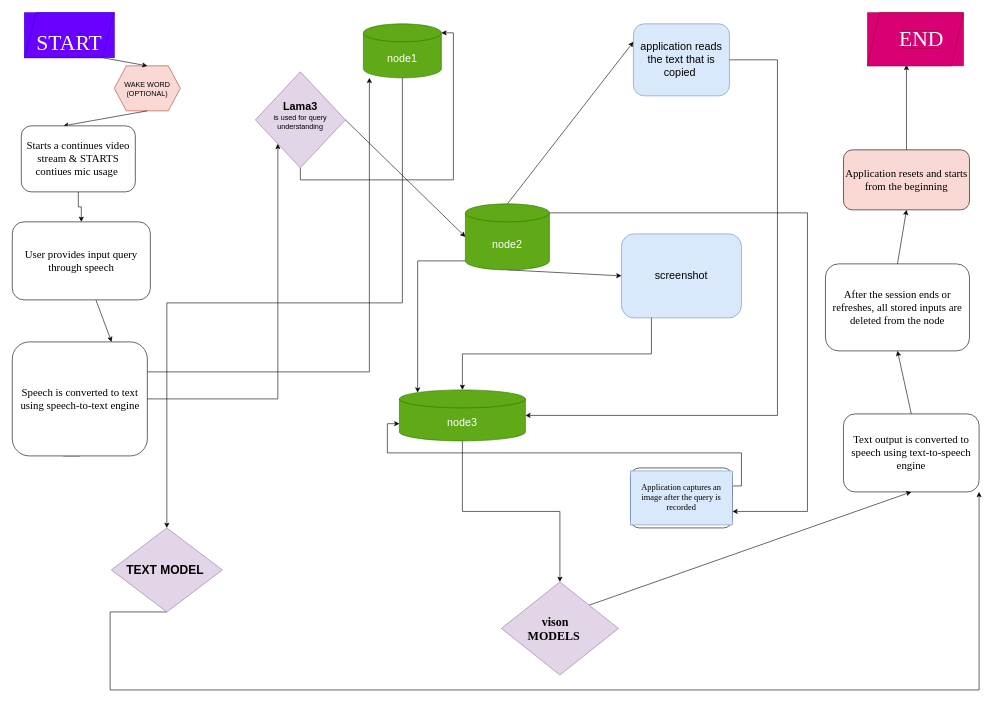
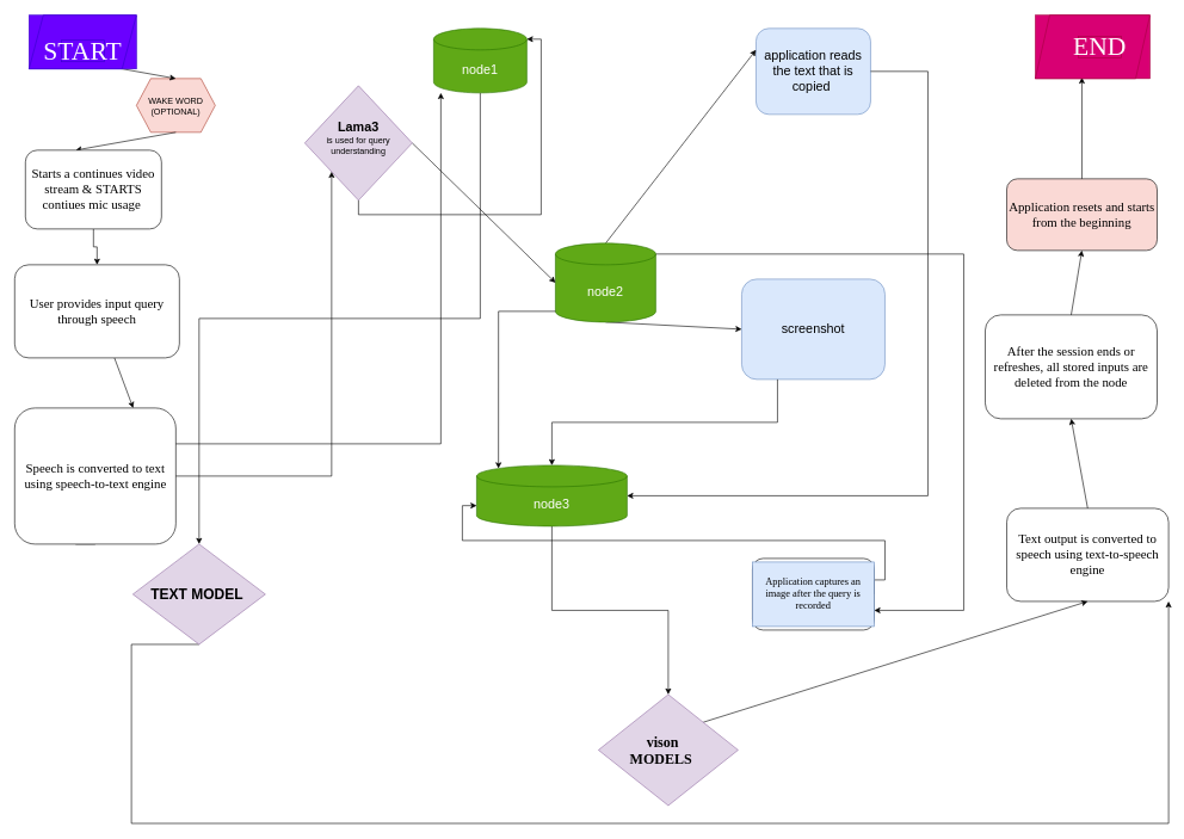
  <mxCell id="0" />
  <mxCell id="1" parent="0" />
  <mxCell id="2" style="edgeStyle=orthogonalEdgeStyle;rounded=0;orthogonalLoop=1;jettySize=auto;html=1;exitX=0.5;exitY=1;exitDx=0;exitDy=0;" edge="1" parent="1" source="48" target="45"><mxGeometry relative="1" as="geometry" /></mxCell>
  <mxCell id="3" value="" style="endArrow=classic;html=1;rounded=0;entryX=0.75;entryY=0;entryDx=0;entryDy=0;" edge="1" parent="1" source="45" target="52"><mxGeometry width="50" height="50" relative="1" as="geometry"><mxPoint x="355" y="409" as="sourcePoint" /><mxPoint x="405" y="359" as="targetPoint" /></mxGeometry></mxCell>
- <mxCell id="4" value="&lt;font face=&quot;Georgia&quot; style=&quot;font-size: 18px;&quot;&gt;Text output is converted to speech using text-to-speech engine&lt;/font&gt;" style="rounded=1;whiteSpace=wrap;html=1;" vertex="1" parent="1"><mxGeometry x="1405" y="689" width="226" height="130" as="geometry" /></mxCell>
+ <mxCell id="4" value="&lt;font face=&quot;Georgia&quot; style=&quot;font-size: 18px;&quot;&gt;Text output is converted to speech using text-to-speech engine&lt;/font&gt;" style="rounded=1;whiteSpace=wrap;html=1;" vertex="1" parent="1"><mxGeometry x="1405" y="709" width="226" height="130" as="geometry" /></mxCell>
  <mxCell id="5" value="&lt;font face=&quot;Georgia&quot; style=&quot;font-size: 18px;&quot;&gt;After the session ends or refreshes, all stored inputs are deleted from the node&lt;/font&gt;" style="rounded=1;whiteSpace=wrap;html=1;" vertex="1" parent="1"><mxGeometry x="1375" y="439" width="240" height="145" as="geometry" /></mxCell>
  <mxCell id="6" value="" style="endArrow=classic;html=1;rounded=0;exitX=0.5;exitY=0;exitDx=0;exitDy=0;entryX=0.5;entryY=1;entryDx=0;entryDy=0;" edge="1" parent="1" source="4" target="5"><mxGeometry width="50" height="50" relative="1" as="geometry"><mxPoint x="425" y="739" as="sourcePoint" /><mxPoint x="451" y="649" as="targetPoint" /></mxGeometry></mxCell>
  <mxCell id="7" value="&lt;font face=&quot;Georgia&quot; style=&quot;font-size: 18px;&quot;&gt;Application resets and starts from the beginning&lt;/font&gt;" style="rounded=1;whiteSpace=wrap;html=1;fillColor=#fad9d5;" vertex="1" parent="1"><mxGeometry x="1405" y="249" width="210" height="100" as="geometry" /></mxCell>
  <mxCell id="8" value="" style="endArrow=classic;html=1;rounded=0;exitX=0.5;exitY=0;exitDx=0;exitDy=0;entryX=0.5;entryY=1;entryDx=0;entryDy=0;" edge="1" parent="1" source="5" target="7"><mxGeometry width="50" height="50" relative="1" as="geometry"><mxPoint x="462" y="769" as="sourcePoint" /><mxPoint x="461" y="659" as="targetPoint" /></mxGeometry></mxCell>
  <mxCell id="9" value="" style="endArrow=classic;html=1;rounded=0;entryX=0.406;entryY=0.983;entryDx=0;entryDy=0;entryPerimeter=0;exitX=0.5;exitY=0;exitDx=0;exitDy=0;" edge="1" parent="1" source="7" target="34"><mxGeometry width="50" height="50" relative="1" as="geometry"><mxPoint x="435" y="169" as="sourcePoint" /><mxPoint x="485" y="119" as="targetPoint" /></mxGeometry></mxCell>
  <mxCell id="10" style="edgeStyle=orthogonalEdgeStyle;rounded=0;orthogonalLoop=1;jettySize=auto;html=1;exitX=0.5;exitY=1;exitDx=0;exitDy=0;" edge="1" parent="1" source="52" target="28"><mxGeometry relative="1" as="geometry"><Array as="points"><mxPoint x="105" y="619" /><mxPoint x="615" y="619" /></Array></mxGeometry></mxCell>
  <mxCell id="11" style="edgeStyle=orthogonalEdgeStyle;rounded=0;orthogonalLoop=1;jettySize=auto;html=1;exitX=1;exitY=0.5;exitDx=0;exitDy=0;entryX=0;entryY=1;entryDx=0;entryDy=0;" edge="1" parent="1" source="52" target="29"><mxGeometry relative="1" as="geometry" /></mxCell>
  <mxCell id="12" value="WAKE WORD&lt;br&gt;(OPTIONAL)" style="shape=hexagon;perimeter=hexagonPerimeter2;whiteSpace=wrap;html=1;fixedSize=1;fillColor=#fad9d5;strokeColor=#ae4132;" vertex="1" parent="1"><mxGeometry x="190" y="109" width="110" height="75" as="geometry" /></mxCell>
  <mxCell id="13" value="" style="endArrow=classic;html=1;rounded=0;entryX=0.5;entryY=0;entryDx=0;entryDy=0;exitX=0.5;exitY=1;exitDx=0;exitDy=0;" edge="1" parent="1" source="43" target="12"><mxGeometry width="50" height="50" relative="1" as="geometry"><mxPoint x="355" y="389" as="sourcePoint" /><mxPoint x="405" y="339" as="targetPoint" /></mxGeometry></mxCell>
  <mxCell id="14" value="" style="endArrow=classic;html=1;rounded=0;exitX=0.5;exitY=1;exitDx=0;exitDy=0;" edge="1" parent="1" source="12"><mxGeometry width="50" height="50" relative="1" as="geometry"><mxPoint x="355" y="389" as="sourcePoint" /><mxPoint x="105" y="209" as="targetPoint" /></mxGeometry></mxCell>
  <mxCell id="15" value="&lt;font style=&quot;font-size: 18px;&quot;&gt;screenshot&lt;/font&gt;" style="rounded=1;whiteSpace=wrap;html=1;fillColor=#dae8fc;strokeColor=#6c8ebf;" vertex="1" parent="1"><mxGeometry x="1035" y="389" width="200" height="140" as="geometry" /></mxCell>
  <mxCell id="16" value="&lt;font style=&quot;font-size: 18px;&quot;&gt;application reads the text that is copied&amp;nbsp;&lt;/font&gt;" style="rounded=1;whiteSpace=wrap;html=1;fillColor=#dae8fc;strokeColor=#6c8ebf;" vertex="1" parent="1"><mxGeometry x="1055" y="39" width="160" height="120" as="geometry" /></mxCell>
  <mxCell id="17" value="" style="endArrow=classic;html=1;rounded=0;exitX=0.5;exitY=0;exitDx=0;exitDy=0;entryX=0;entryY=0.25;entryDx=0;entryDy=0;exitPerimeter=0;" edge="1" parent="1" source="21" target="16"><mxGeometry width="50" height="50" relative="1" as="geometry"><mxPoint x="885" y="129" as="sourcePoint" /><mxPoint x="935" y="79" as="targetPoint" /></mxGeometry></mxCell>
  <mxCell id="18" value="" style="endArrow=classic;html=1;rounded=0;exitX=0.5;exitY=1;exitDx=0;exitDy=0;entryX=0;entryY=0.5;entryDx=0;entryDy=0;exitPerimeter=0;" edge="1" parent="1" source="21" target="15"><mxGeometry width="50" height="50" relative="1" as="geometry"><mxPoint x="885" y="199" as="sourcePoint" /><mxPoint x="935" y="149" as="targetPoint" /></mxGeometry></mxCell>
  <mxCell id="19" value="" style="endArrow=classic;html=1;rounded=0;exitX=1;exitY=0;exitDx=0;exitDy=0;entryX=0.5;entryY=1;entryDx=0;entryDy=0;" edge="1" parent="1" source="54" target="4"><mxGeometry width="50" height="50" relative="1" as="geometry"><mxPoint x="1025" y="1044" as="sourcePoint" /><mxPoint x="385" y="969" as="targetPoint" /></mxGeometry></mxCell>
  <mxCell id="20" style="edgeStyle=orthogonalEdgeStyle;rounded=0;orthogonalLoop=1;jettySize=auto;html=1;exitX=1;exitY=0;exitDx=0;exitDy=15;exitPerimeter=0;entryX=1;entryY=0.75;entryDx=0;entryDy=0;" edge="1" parent="1" source="21" target="40"><mxGeometry relative="1" as="geometry"><Array as="points"><mxPoint x="1345" y="354" /><mxPoint x="1345" y="852" /></Array></mxGeometry></mxCell>
  <mxCell id="21" value="&lt;font style=&quot;font-size: 18px;&quot;&gt;node2&lt;/font&gt;" style="shape=cylinder3;whiteSpace=wrap;html=1;boundedLbl=1;backgroundOutline=1;size=15;fillColor=#60a917;fontColor=#ffffff;strokeColor=#2D7600;" vertex="1" parent="1"><mxGeometry x="775" y="339" width="140" height="110" as="geometry" /></mxCell>
  <mxCell id="22" value="" style="endArrow=classic;html=1;rounded=0;exitX=1;exitY=0.5;exitDx=0;exitDy=0;entryX=0;entryY=0.5;entryDx=0;entryDy=0;entryPerimeter=0;" edge="1" parent="1" source="29" target="21"><mxGeometry width="50" height="50" relative="1" as="geometry"><mxPoint x="875" y="199" as="sourcePoint" /><mxPoint x="935" y="149" as="targetPoint" /></mxGeometry></mxCell>
  <mxCell id="23" style="edgeStyle=orthogonalEdgeStyle;rounded=0;orthogonalLoop=1;jettySize=auto;html=1;exitX=0.5;exitY=1;exitDx=0;exitDy=0;exitPerimeter=0;" edge="1" parent="1" source="25" target="54"><mxGeometry relative="1" as="geometry" /></mxCell>
  <mxCell id="24" style="edgeStyle=orthogonalEdgeStyle;rounded=0;orthogonalLoop=1;jettySize=auto;html=1;exitX=1;exitY=0.5;exitDx=0;exitDy=0;entryX=1;entryY=0.5;entryDx=0;entryDy=0;entryPerimeter=0;" edge="1" parent="1" source="16" target="25"><mxGeometry relative="1" as="geometry"><Array as="points"><mxPoint x="1295" y="99" /><mxPoint x="1295" y="692" /></Array></mxGeometry></mxCell>
  <mxCell id="25" value="&lt;font style=&quot;font-size: 18px;&quot;&gt;node3&lt;/font&gt;" style="shape=cylinder3;whiteSpace=wrap;html=1;boundedLbl=1;backgroundOutline=1;size=15;fillColor=#60a917;fontColor=#ffffff;strokeColor=#2D7600;" vertex="1" parent="1"><mxGeometry x="665" y="649" width="210" height="85" as="geometry" /></mxCell>
  <mxCell id="26" style="edgeStyle=orthogonalEdgeStyle;rounded=0;orthogonalLoop=1;jettySize=auto;html=1;exitX=1;exitY=0.5;exitDx=0;exitDy=0;entryX=0;entryY=0;entryDx=0;entryDy=56.25;entryPerimeter=0;" edge="1" parent="1" source="40" target="25"><mxGeometry relative="1" as="geometry"><Array as="points"><mxPoint x="1235" y="809" /><mxPoint x="1235" y="754" /><mxPoint x="645" y="754" /><mxPoint x="645" y="705" /></Array></mxGeometry></mxCell>
  <mxCell id="27" style="edgeStyle=orthogonalEdgeStyle;rounded=0;orthogonalLoop=1;jettySize=auto;html=1;exitX=0.5;exitY=1;exitDx=0;exitDy=0;exitPerimeter=0;entryX=0.5;entryY=0;entryDx=0;entryDy=0;" edge="1" parent="1" source="28" target="32"><mxGeometry relative="1" as="geometry" /></mxCell>
  <mxCell id="28" value="&lt;font style=&quot;font-size: 18px;&quot;&gt;node1&lt;/font&gt;" style="shape=cylinder3;whiteSpace=wrap;html=1;boundedLbl=1;backgroundOutline=1;size=15;fillColor=#60a917;fontColor=#ffffff;strokeColor=#2D7600;" vertex="1" parent="1"><mxGeometry x="605" y="39" width="130" height="90" as="geometry" /></mxCell>
  <mxCell id="29" value="&lt;div&gt;&lt;b&gt;&lt;font style=&quot;font-size: 18px;&quot;&gt;Lama3 &lt;/font&gt;&lt;/b&gt;&lt;br&gt;is used for query understanding&lt;/div&gt;&lt;div&gt;&lt;br&gt;&lt;/div&gt;" style="rhombus;whiteSpace=wrap;html=1;fillColor=#e1d5e7;strokeColor=#9673a6;" vertex="1" parent="1"><mxGeometry x="425" y="119" width="150" height="160" as="geometry" /></mxCell>
  <mxCell id="30" style="edgeStyle=orthogonalEdgeStyle;rounded=0;orthogonalLoop=1;jettySize=auto;html=1;exitX=0.5;exitY=1;exitDx=0;exitDy=0;entryX=1;entryY=0;entryDx=0;entryDy=15;entryPerimeter=0;" edge="1" parent="1" source="29" target="28"><mxGeometry relative="1" as="geometry" /></mxCell>
  <mxCell id="31" style="edgeStyle=orthogonalEdgeStyle;rounded=0;orthogonalLoop=1;jettySize=auto;html=1;exitX=0.5;exitY=1;exitDx=0;exitDy=0;entryX=1;entryY=1;entryDx=0;entryDy=0;" edge="1" parent="1" source="32" target="4"><mxGeometry relative="1" as="geometry"><Array as="points"><mxPoint x="183" y="1149" /><mxPoint x="1631" y="1149" /></Array></mxGeometry></mxCell>
- <mxCell id="32" value="&lt;b&gt;&lt;font style=&quot;font-size: 20px;&quot;&gt;TEXT MODEL&amp;nbsp;&lt;/font&gt;&lt;/b&gt;" style="rhombus;whiteSpace=wrap;html=1;fillColor=#e1d5e7;strokeColor=#9673a6;" vertex="1" parent="1"><mxGeometry x="185" y="879" width="185" height="140" as="geometry" /></mxCell>
+ <mxCell id="32" value="&lt;b&gt;&lt;font style=&quot;font-size: 20px;&quot;&gt;TEXT MODEL&amp;nbsp;&lt;/font&gt;&lt;/b&gt;" style="rhombus;whiteSpace=wrap;html=1;fillColor=#e1d5e7;strokeColor=#9673a6;" vertex="1" parent="1"><mxGeometry x="185" y="759" width="185" height="140" as="geometry" /></mxCell>
  <mxCell id="33" value="" style="group;fillColor=#d80073;strokeColor=#A50040;fontColor=#ffffff;" vertex="1" connectable="0" parent="1"><mxGeometry x="1445" y="20.5" width="160" height="88.5" as="geometry" /></mxCell>
  <mxCell id="34" value="" style="shape=parallelogram;perimeter=parallelogramPerimeter;whiteSpace=wrap;html=1;fixedSize=1;fillColor=#d80073;strokeColor=#A50040;fontColor=#ffffff;" vertex="1" parent="33"><mxGeometry width="160" height="88.5" as="geometry" /></mxCell>
  <mxCell id="35" value="&lt;font style=&quot;font-size: 36px;&quot; face=&quot;Georgia&quot;&gt;END&lt;/font&gt;" style="text;html=1;align=center;verticalAlign=middle;whiteSpace=wrap;rounded=0;fillColor=#d80073;strokeColor=#A50040;fontColor=#ffffff;" vertex="1" parent="33"><mxGeometry x="60" y="29.25" width="60" height="30" as="geometry" /></mxCell>
  <mxCell id="36" style="edgeStyle=orthogonalEdgeStyle;rounded=0;orthogonalLoop=1;jettySize=auto;html=1;exitX=0.25;exitY=1;exitDx=0;exitDy=0;entryX=0.5;entryY=0;entryDx=0;entryDy=0;entryPerimeter=0;" edge="1" parent="1" source="15" target="25"><mxGeometry relative="1" as="geometry" /></mxCell>
  <mxCell id="37" style="edgeStyle=orthogonalEdgeStyle;rounded=0;orthogonalLoop=1;jettySize=auto;html=1;exitX=0;exitY=1;exitDx=0;exitDy=-15;exitPerimeter=0;entryX=0.145;entryY=0;entryDx=0;entryDy=4.35;entryPerimeter=0;" edge="1" parent="1" source="21" target="25"><mxGeometry relative="1" as="geometry" /></mxCell>
  <mxCell id="38" value="" style="group" vertex="1" connectable="0" parent="1"><mxGeometry x="1050" y="779" width="170" height="100" as="geometry" /></mxCell>
  <mxCell id="39" value="" style="rounded=1;whiteSpace=wrap;html=1;" vertex="1" parent="38"><mxGeometry width="170" height="100" as="geometry" /></mxCell>
  <mxCell id="40" value="&lt;font face=&quot;Georgia&quot; style=&quot;font-size: 14px;&quot;&gt;Application captures an image after the query is recorded&lt;/font&gt;" style="text;html=1;align=center;verticalAlign=middle;whiteSpace=wrap;rounded=0;fillColor=#dae8fc;strokeColor=#6c8ebf;" vertex="1" parent="38"><mxGeometry y="5" width="170" height="90" as="geometry" /></mxCell>
  <mxCell id="41" value="" style="group;fillColor=#6a00ff;fontColor=#ffffff;strokeColor=#3700CC;" vertex="1" connectable="0" parent="1"><mxGeometry x="40" y="20.5" width="150" height="75" as="geometry" /></mxCell>
  <mxCell id="42" value="" style="shape=parallelogram;perimeter=parallelogramPerimeter;whiteSpace=wrap;html=1;fixedSize=1;fillColor=#6a00ff;fontColor=#ffffff;strokeColor=#3700CC;" vertex="1" parent="41"><mxGeometry width="150" height="75" as="geometry" /></mxCell>
  <mxCell id="43" value="&lt;font style=&quot;font-size: 36px;&quot; face=&quot;Georgia&quot;&gt;START&lt;/font&gt;" style="text;html=1;align=center;verticalAlign=middle;whiteSpace=wrap;rounded=0;fillColor=#6a00ff;fontColor=#ffffff;strokeColor=#3700CC;" vertex="1" parent="41"><mxGeometry x="45" y="35" width="60" height="30" as="geometry" /></mxCell>
  <mxCell id="44" value="" style="group" vertex="1" connectable="0" parent="1"><mxGeometry x="20" y="369" width="230" height="130" as="geometry" /></mxCell>
  <mxCell id="45" value="" style="rounded=1;whiteSpace=wrap;html=1;" vertex="1" parent="44"><mxGeometry width="230" height="130" as="geometry" /></mxCell>
  <mxCell id="46" value="&lt;font face=&quot;Georgia&quot; style=&quot;font-size: 18px;&quot;&gt;User provides input query through speech&lt;/font&gt;" style="text;html=1;align=center;verticalAlign=middle;whiteSpace=wrap;rounded=0;container=1;" vertex="1" parent="44"><mxGeometry x="8.214" y="11.818" width="213.571" height="106.364" as="geometry" /></mxCell>
  <mxCell id="47" value="" style="group" vertex="1" connectable="0" parent="1"><mxGeometry x="35" y="209" width="190" height="110" as="geometry" /></mxCell>
  <mxCell id="48" value="" style="rounded=1;whiteSpace=wrap;html=1;" vertex="1" parent="47"><mxGeometry width="190.0" height="110" as="geometry" /></mxCell>
  <mxCell id="49" value="&lt;font style=&quot;font-size: 18px;&quot; face=&quot;Georgia&quot;&gt;Starts a continues video stream &amp;amp; STARTS contiues mic usage&amp;nbsp;&lt;/font&gt;" style="text;html=1;align=center;verticalAlign=middle;whiteSpace=wrap;rounded=0;" vertex="1" parent="47"><mxGeometry width="190.0" height="110" as="geometry" /></mxCell>
  <mxCell id="50" value="" style="group" vertex="1" connectable="0" parent="1"><mxGeometry x="20" y="569" width="225" height="190" as="geometry" /></mxCell>
  <mxCell id="51" value="" style="rounded=1;whiteSpace=wrap;html=1;" vertex="1" parent="50"><mxGeometry width="225" height="190" as="geometry" /></mxCell>
  <mxCell id="52" value="&lt;font face=&quot;Georgia&quot; style=&quot;font-size: 18px;&quot;&gt;Speech is converted to text using speech-to-text engine&lt;/font&gt;" style="text;html=1;align=center;verticalAlign=middle;whiteSpace=wrap;rounded=0;" vertex="1" parent="50"><mxGeometry x="6.618" width="211.765" height="190" as="geometry" /></mxCell>
  <mxCell id="53" value="" style="group" vertex="1" connectable="0" parent="1"><mxGeometry x="835" y="969" width="195" height="155" as="geometry" /></mxCell>
  <mxCell id="54" value="" style="rhombus;whiteSpace=wrap;html=1;fillColor=#e1d5e7;strokeColor=#9673a6;" vertex="1" parent="53"><mxGeometry width="195" height="155" as="geometry" /></mxCell>
  <mxCell id="55" value="&lt;font style=&quot;font-size: 20px;&quot; face=&quot;Georgia&quot;&gt;&lt;b style=&quot;&quot;&gt;vison MODELS&amp;nbsp;&lt;/b&gt;&lt;/font&gt;" style="text;html=1;align=center;verticalAlign=middle;whiteSpace=wrap;rounded=0;" vertex="1" parent="53"><mxGeometry x="60" y="62.5" width="60" height="30" as="geometry" /></mxCell>
